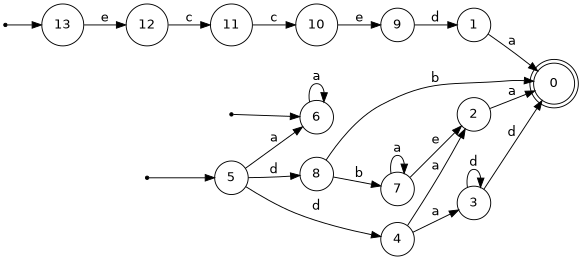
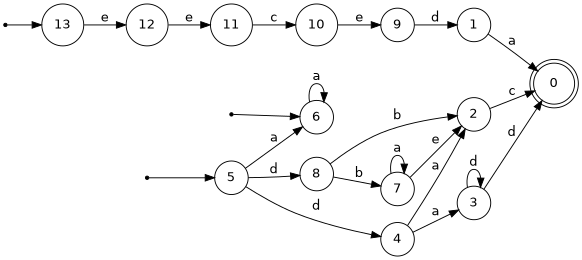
  digraph {
    fontname="DejaVu Sans"
    rankdir=LR
    node [fontname="DejaVu Sans" shape=circle]
    edge [fontname="DejaVu Sans"]
    dummy0 [shape=point]
    6
    5
    8
    4
    dummy1 [shape=point]
    7
    2
    3
    dummy2 [shape=point]
    13
    12
    11
    0 [shape=doublecircle]
    9
    1
    10
    dummy0 -> 6
    6 -> 6 [label=a]
    5 -> 6 [label=a]
    5 -> 8 [label=d]
    5 -> 4 [label=d]
    8 -> 7 [label=b]
-   8 -> 0 [label=b]
+   8 -> 2 [label=b]
    4 -> 2 [label=a]
    4 -> 3 [label=a]
    dummy1 -> 5
    7 -> 7 [label=a]
    7 -> 2 [label=e]
-   2 -> 0 [label=a]
+   2 -> 0 [label=c]
    3 -> 3 [label=d]
    3 -> 0 [label=d]
    dummy2 -> 13
    13 -> 12 [label=e]
-   12 -> 11 [label=c]
+   12 -> 11 [label=e]
    11 -> 10 [label=c]
    9 -> 1 [label=d]
    1 -> 0 [label=a]
    10 -> 9 [label=e]
  }
